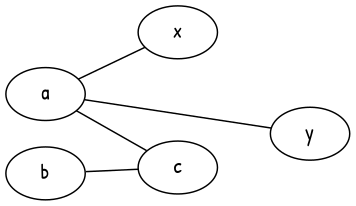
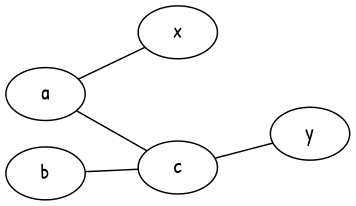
  graph {
    fontname="Patrick Hand"
    rankdir=LR
    node [fontname="Patrick Hand"]
    edge [fontname="Patrick Hand"]
    a
    x
    y
    c
    b
    a -- x
-   a -- y
+   c -- y
    a -- c
    b -- c
  }
